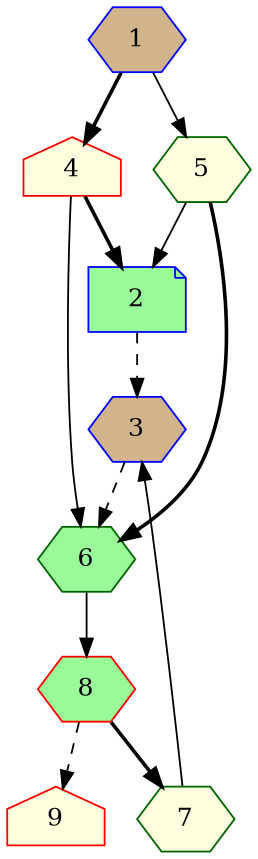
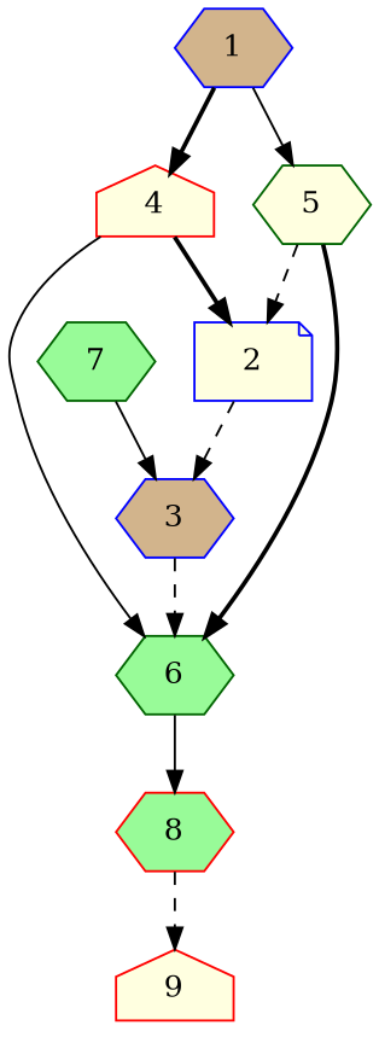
  digraph {
    node [color=blue fillcolor=palegreen shape=hexagon style=filled]
    edge [style=bold]
    1 [fillcolor=tan]
    4 [color=red fillcolor=lightyellow shape=house]
    5 [color=darkgreen fillcolor=lightyellow]
-   2 [shape=note]
+   2 [fillcolor=lightyellow shape=note]
    6 [color=darkgreen]
    3 [fillcolor=tan]
    8 [color=red]
-   7 [color=darkgreen fillcolor=lightyellow]
+   7 [color=darkgreen]
    9 [color=red fillcolor=lightyellow shape=house]
    1 -> 4
    1 -> 5 [style=solid]
    4 -> 2
    4 -> 6 [style=solid]
-   5 -> 2 [style=solid]
+   5 -> 2 [style=dashed]
    5 -> 6
    2 -> 3 [style=dashed]
    6 -> 8 [style=solid]
    3 -> 6 [style=dashed]
-   8 -> 7
    8 -> 9 [style=dashed]
    7 -> 3 [style=solid]
  }
